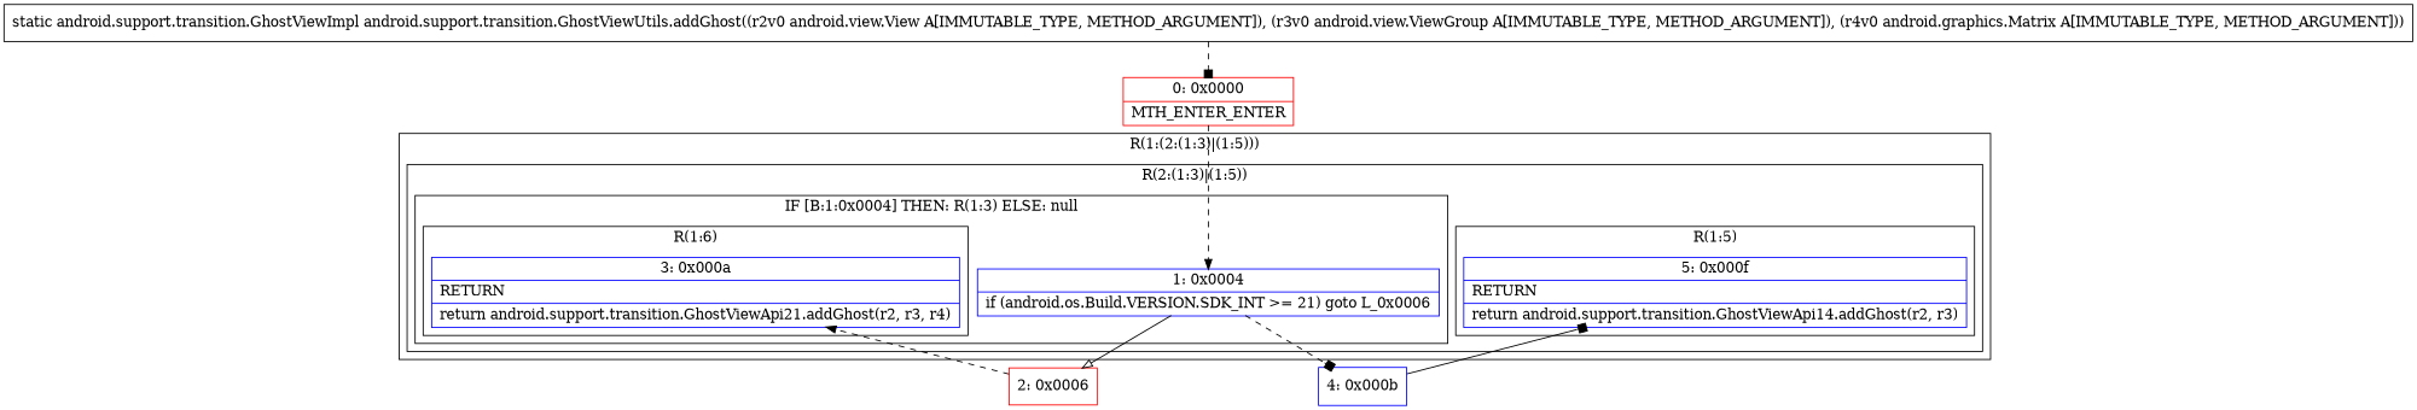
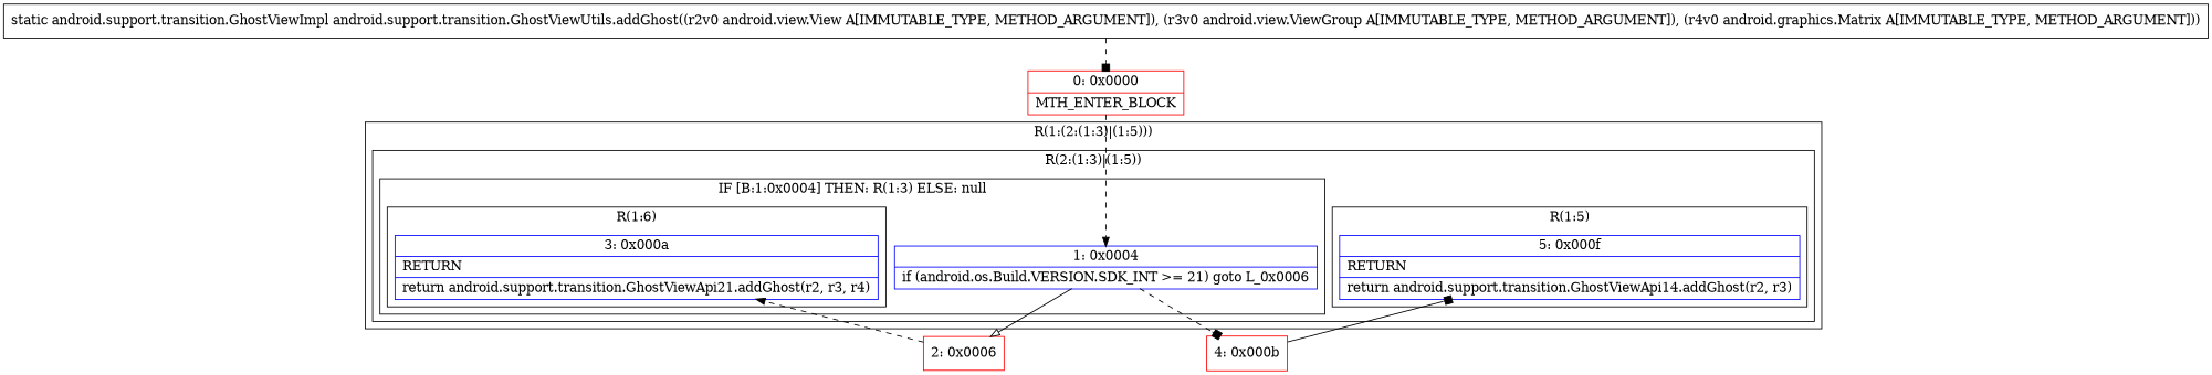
  digraph {
    node [color=blue shape=record]
    edge [arrowhead=box style=dashed]
    n1 [label="{3\:\ 0x000a|RETURN\l|return android.support.transition.GhostViewApi21.addGhost(r2, r3, r4)\l}"]
    n2 [label="{1\:\ 0x0004|if (android.os.Build.VERSION.SDK_INT \>= 21) goto L_0x0006\l}"]
    n3 [label="{5\:\ 0x000f|RETURN\l|return android.support.transition.GhostViewApi14.addGhost(r2, r3)\l}"]
    n4 [color=red label="{2\:\ 0x0006}"]
-   n5 [label="{4\:\ 0x000b}"]
-   n6 [color=red label="{0\:\ 0x0000|MTH_ENTER_ENTER\l}"]
+   n5 [color=red label="{4\:\ 0x000b}"]
+   n6 [color=red label="{0\:\ 0x0000|MTH_ENTER_BLOCK\l}"]
    n7 [label="{static android.support.transition.GhostViewImpl android.support.transition.GhostViewUtils.addGhost((r2v0 android.view.View A[IMMUTABLE_TYPE, METHOD_ARGUMENT]), (r3v0 android.view.ViewGroup A[IMMUTABLE_TYPE, METHOD_ARGUMENT]), (r4v0 android.graphics.Matrix A[IMMUTABLE_TYPE, METHOD_ARGUMENT])) }" color=""]
    subgraph cluster_1 {
      label="R(1:(2:(1:3)|(1:5)))"
      subgraph cluster_2 {
        label="R(2:(1:3)|(1:5))"
        subgraph cluster_3 {
          label="IF [B:1:0x0004] THEN: R(1:3) ELSE: null"
          n2
          subgraph cluster_4 {
            label="R(1:6)"
            n1
          }
        }
        subgraph cluster_5 {
          label="R(1:5)"
          n3
        }
      }
    }
    n2 -> n4 [arrowhead=onormal style=solid]
    n2 -> n5
    n4 -> n1 [arrowhead=normal]
    n5 -> n3 [style=solid]
    n6 -> n2 [arrowhead=normal]
    n7 -> n6
  }
